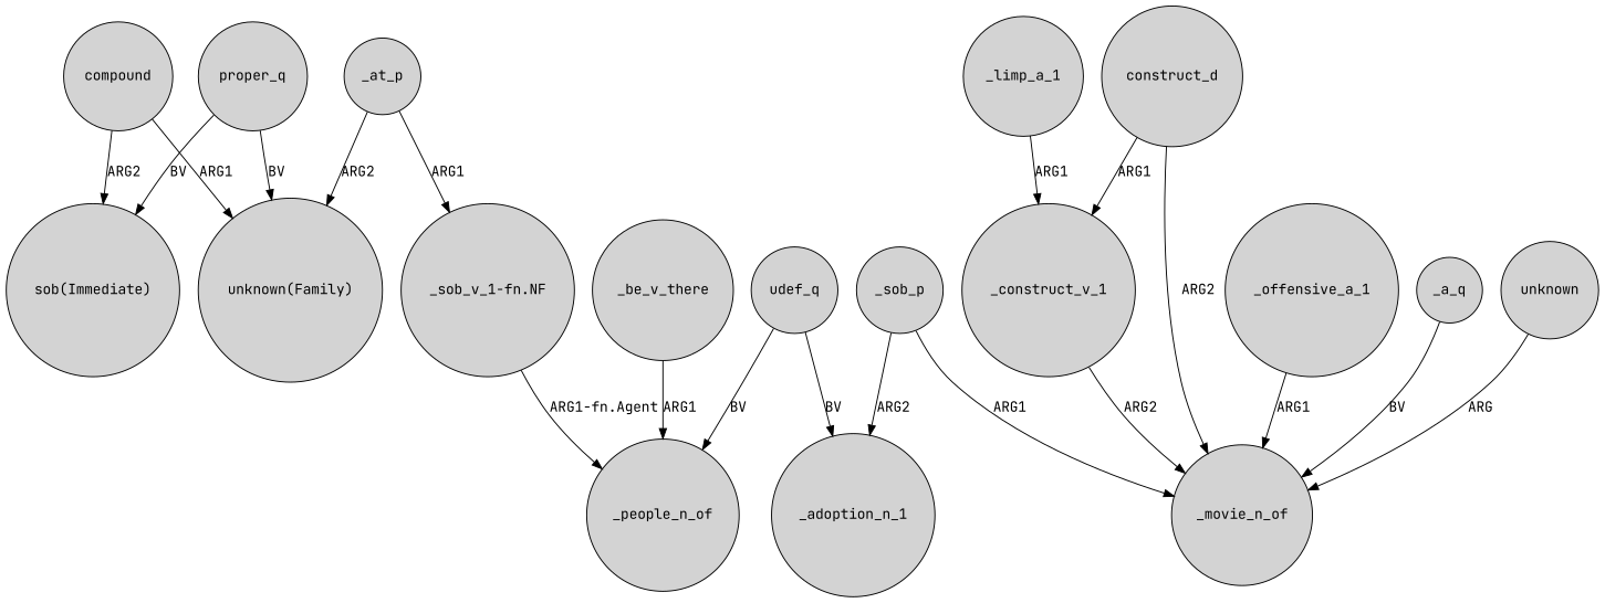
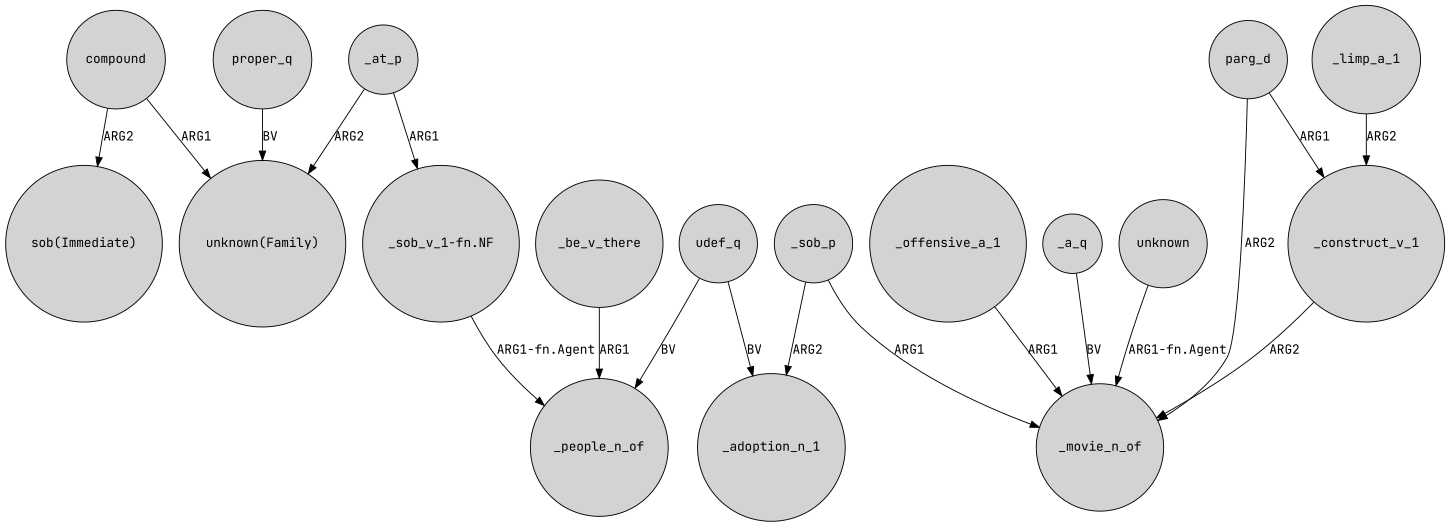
  digraph {
    fontname="JetBrains Mono"
    node [fontname="JetBrains Mono" shape=circle style=filled]
    edge [fontname="JetBrains Mono"]
    n1 [label="sob(Immediate)"]
    compound
    n3 [label="unknown(Family)"]
    _a_q
    _movie_n_of
    _at_p
    "_sob_v_1-fn.NF"
    _people_n_of
    unknown
-   parg_d [label=construct_d]
+   parg_d
    _construct_v_1
    udef_q
    _adoption_n_1
    _offensive_a_1
    proper_q
    _be_v_there
    _limp_a_1
    n18 [label=_sob_p]
    compound -> n1 [label=ARG2]
    compound -> n3 [label=ARG1]
    _a_q -> _movie_n_of [label=BV]
    _at_p -> n3 [label=ARG2]
    _at_p -> "_sob_v_1-fn.NF" [label=ARG1]
    "_sob_v_1-fn.NF" -> _people_n_of [label="ARG1-fn.Agent"]
-   unknown -> _movie_n_of [label=ARG]
+   unknown -> _movie_n_of [label="ARG1-fn.Agent"]
    parg_d -> _movie_n_of [label=ARG2]
    parg_d -> _construct_v_1 [label=ARG1]
    _construct_v_1 -> _movie_n_of [label=ARG2]
    udef_q -> _people_n_of [label=BV]
    udef_q -> _adoption_n_1 [label=BV]
    _offensive_a_1 -> _movie_n_of [label=ARG1]
-   proper_q -> n1 [label=BV]
    proper_q -> n3 [label=BV]
    _be_v_there -> _people_n_of [label=ARG1]
-   _limp_a_1 -> _construct_v_1 [label=ARG1]
+   _limp_a_1 -> _construct_v_1 [label=ARG2]
    n18 -> _movie_n_of [label=ARG1]
    n18 -> _adoption_n_1 [label=ARG2]
  }
